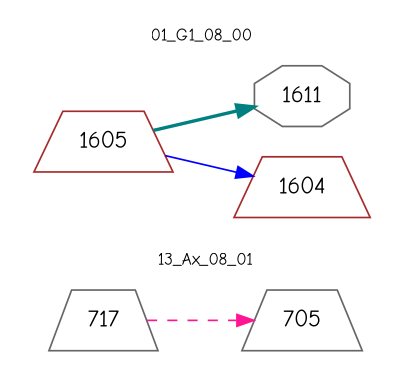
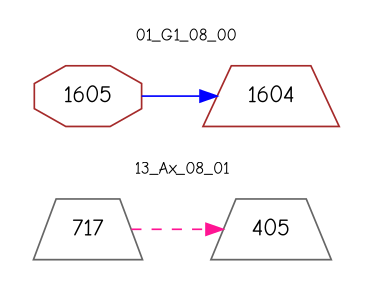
  digraph {
    fontname="Comic Neue"
    rankdir=LR
    node [color=gray40 fontname="Comic Neue" shape=trapezium]
    edge [fontname="Comic Neue"]
    n1 [label=717]
-   n2 [label=705]
-   n3 [color=brown label=1605]
+   n2 [label=405]
+   n3 [color=brown label=1605 shape=octagon]
    n4 [color=brown label=1604]
-   n5 [label=1611 shape=octagon]
    subgraph cluster_1 {
      color=white
      fontsize=10
      label="13_Ax_08_01"
      n1
      n2
    }
    subgraph cluster_2 {
      color=white
      fontsize=10
      label="01_G1_08_00"
      n3
      n4
-     n5
    }
    n1 -> n2 [color=deeppink style=dashed]
    n3 -> n4 [color=blue style=solid]
-   n3 -> n5 [color=teal style=bold]
  }
